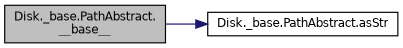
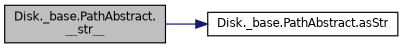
  digraph {
    rankdir=LR
    node [color=black fontname=Helvetica fontsize=10 shape=record]
-   n1 [fillcolor=grey75 fontcolor=black height=0.2 label="Disk._base.PathAbstract.\l__base__" style=filled width=0.4]
+   n1 [fillcolor=grey75 fontcolor=black height=0.2 label="Disk._base.PathAbstract.\l__str__" style=filled width=0.4]
    n2 [height=0.2 label="Disk._base.PathAbstract.asStr" width=0.4]
    n1 -> n2 [color=midnightblue fontname=Helvetica fontsize=10 labelfontname=Helvetica labelfontsize=10 style=solid]
  }
